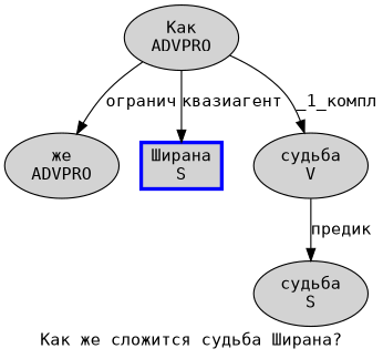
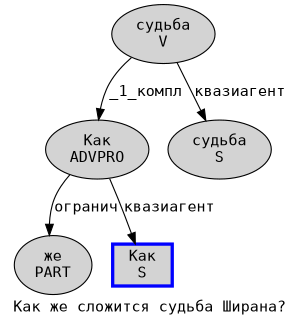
  digraph {
    fontname="DejaVu Sans Mono"
    label="Как же сложится судьба Ширана?"
    node [fillcolor=lightgray fontname="DejaVu Sans Mono" penwidth=1 shape=ellipse style=filled]
    edge [fontname="DejaVu Sans Mono"]
    n1 [label="Как\nADVPRO"]
-   n2 [label="же\nADVPRO"]
-   n3 [color=blue label="Ширана\nS" penwidth=3 shape=box]
+   n2 [label="же\nPART"]
+   n3 [color=blue label="Как\nS" penwidth=3 shape=box]
    n4 [label="судьба\nV"]
    n5 [label="судьба\nS"]
    n1 -> n2 [label="огранич"]
    n1 -> n3 [label="квазиагент"]
-   n1 -> n4 [label="_1_компл"]
-   n4 -> n5 [label="предик"]
+   n4 -> n1 [label="_1_компл"]
+   n4 -> n5 [label="квазиагент"]
  }
